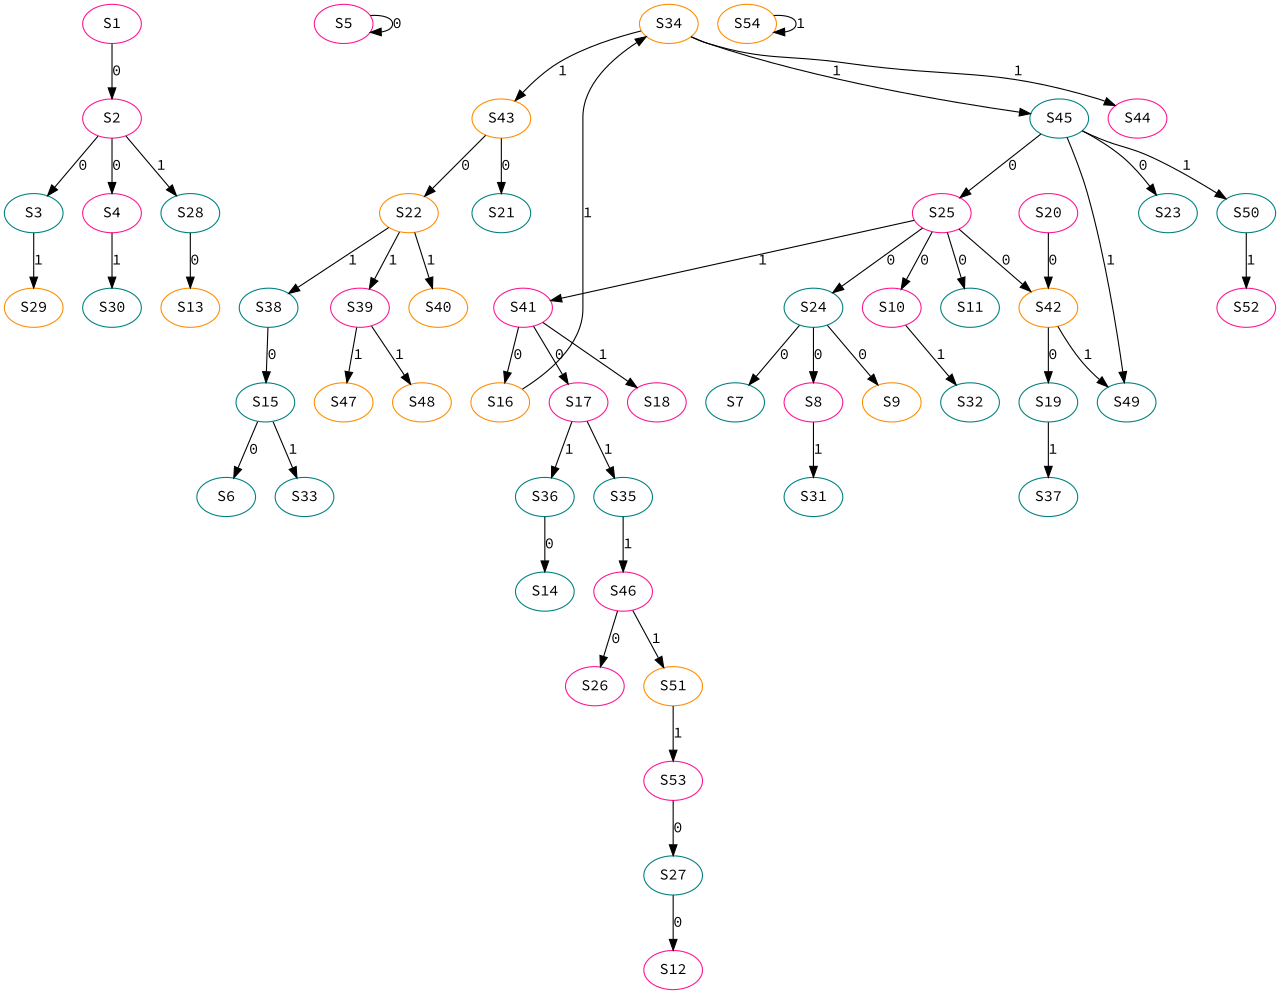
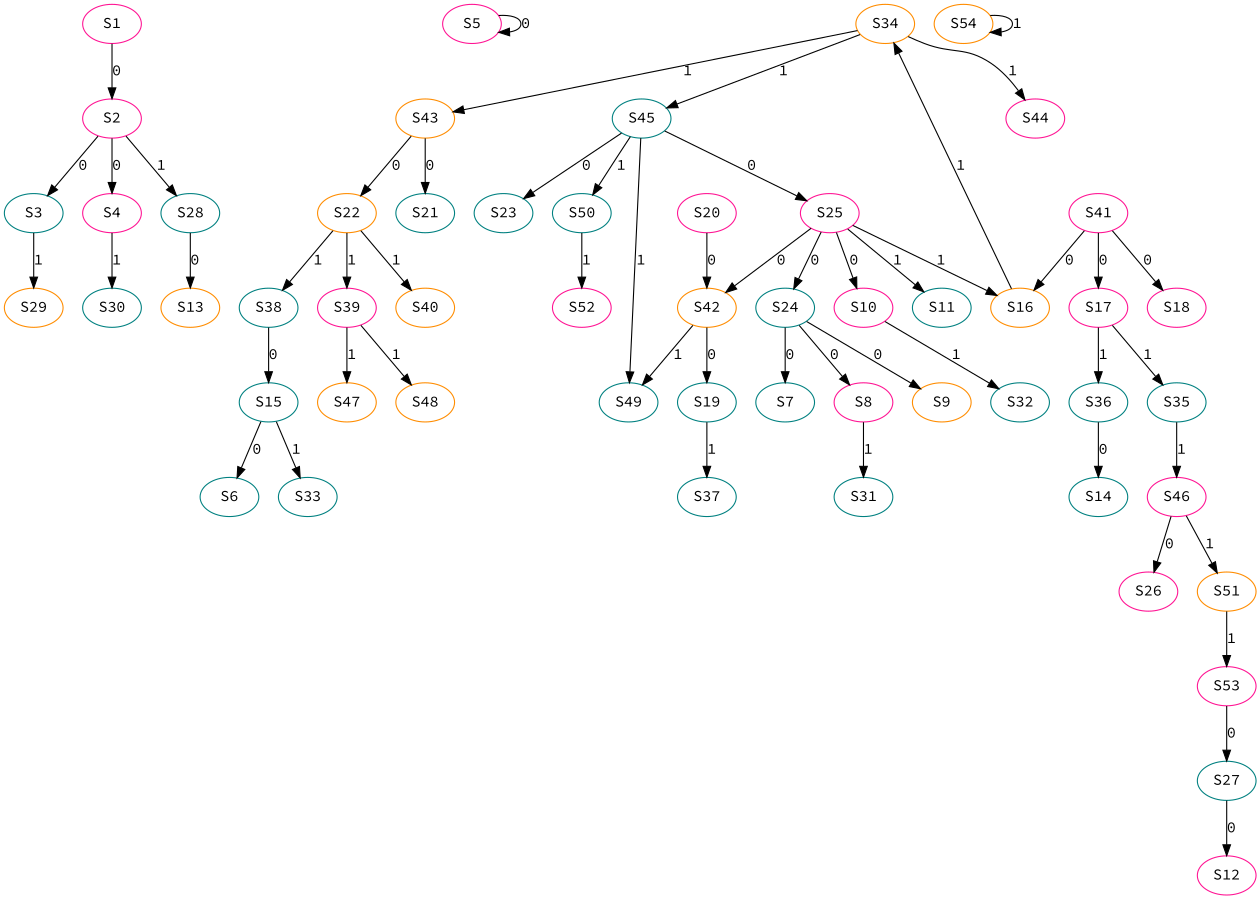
  strict digraph {
    fontname="Source Code Pro"
    node [color=teal fontname="Source Code Pro"]
    edge [fontname="Source Code Pro"]
    S1 [color=deeppink]
    S2 [color=deeppink]
    S3
    S4 [color=deeppink]
    S28
    S29 [color=darkorange]
    S30
    S13 [color=darkorange]
    S5 [color=deeppink]
    S15
    S6
    S33
    S24
    S7
    S8 [color=deeppink]
    S9 [color=darkorange]
    S31
    S25 [color=deeppink]
    S10 [color=deeppink]
    S11
    S41 [color=deeppink]
    S42 [color=darkorange]
    S32
    S16 [color=darkorange]
    S17 [color=deeppink]
    S18 [color=deeppink]
    S19
    S49
    S12 [color=deeppink]
    S27
    S36
    S14
    S38
    S34 [color=darkorange]
    S35
    S43 [color=darkorange]
    S45
    S44 [color=deeppink]
    S46 [color=deeppink]
    S37
    S20 [color=deeppink]
    S21
    S22 [color=darkorange]
    S39 [color=deeppink]
    S40 [color=darkorange]
    S47 [color=darkorange]
    S48 [color=darkorange]
    S23
    S50
    S52 [color=deeppink]
    S26 [color=deeppink]
    S51 [color=darkorange]
    S53 [color=deeppink]
    S54 [color=darkorange]
    S1 -> S2 [label=0]
    S2 -> S3 [label=0]
    S2 -> S4 [label=0]
    S2 -> S28 [label=1]
    S3 -> S29 [label=1]
    S4 -> S30 [label=1]
    S28 -> S13 [label=0]
    S5 -> S5 [label=0]
    S15 -> S6 [label=0]
    S15 -> S33 [label=1]
    S24 -> S7 [label=0]
    S24 -> S8 [label=0]
    S24 -> S9 [label=0]
    S8 -> S31 [label=1]
    S25 -> S24 [label=0]
    S25 -> S10 [label=0]
-   S25 -> S11 [label=0]
-   S25 -> S41 [label=1]
+   S25 -> S11 [label=1]
+   S25 -> S16 [label=1]
    S25 -> S42 [label=0]
    S10 -> S32 [label=1]
    S41 -> S16 [label=0]
    S41 -> S17 [label=0]
-   S41 -> S18 [label=1]
+   S41 -> S18 [label=0]
    S42 -> S19 [label=0]
    S42 -> S49 [label=1]
    S16 -> S34 [label=1]
    S17 -> S36 [label=1]
    S17 -> S35 [label=1]
    S19 -> S37 [label=1]
    S27 -> S12 [label=0]
    S36 -> S14 [label=0]
    S38 -> S15 [label=0]
    S34 -> S43 [label=1]
    S34 -> S45 [label=1]
    S34 -> S44 [label=1]
    S35 -> S46 [label=1]
    S43 -> S21 [label=0]
    S43 -> S22 [label=0]
    S45 -> S25 [label=0]
    S45 -> S49 [label=1]
    S45 -> S23 [label=0]
    S45 -> S50 [label=1]
    S46 -> S26 [label=0]
    S46 -> S51 [label=1]
    S20 -> S42 [label=0]
    S22 -> S38 [label=1]
    S22 -> S39 [label=1]
    S22 -> S40 [label=1]
    S39 -> S47 [label=1]
    S39 -> S48 [label=1]
    S50 -> S52 [label=1]
    S51 -> S53 [label=1]
    S53 -> S27 [label=0]
    S54 -> S54 [label=1]
  }
